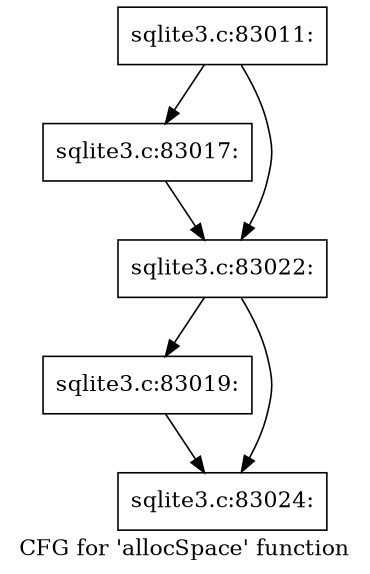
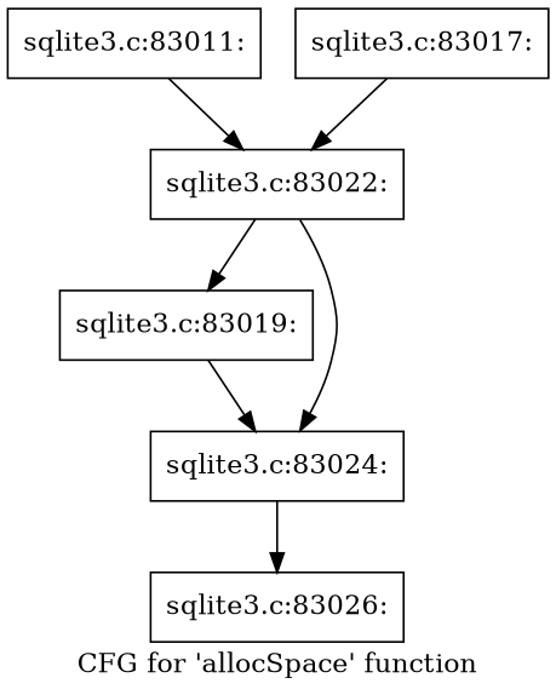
  digraph {
    label="CFG for 'allocSpace' function"
    node [shape=record]
    n1 [label="{sqlite3.c:83011:}"]
    n2 [label="{sqlite3.c:83017:}"]
    n3 [label="{sqlite3.c:83022:}"]
+   n4 [label="{sqlite3.c:83026:}"]
    n5 [label="{sqlite3.c:83019:}"]
    n6 [label="{sqlite3.c:83024:}"]
-   n1 -> n2
    n1 -> n3
    n2 -> n3
    n3 -> n5
    n3 -> n6
    n5 -> n6
+   n6 -> n4
  }
